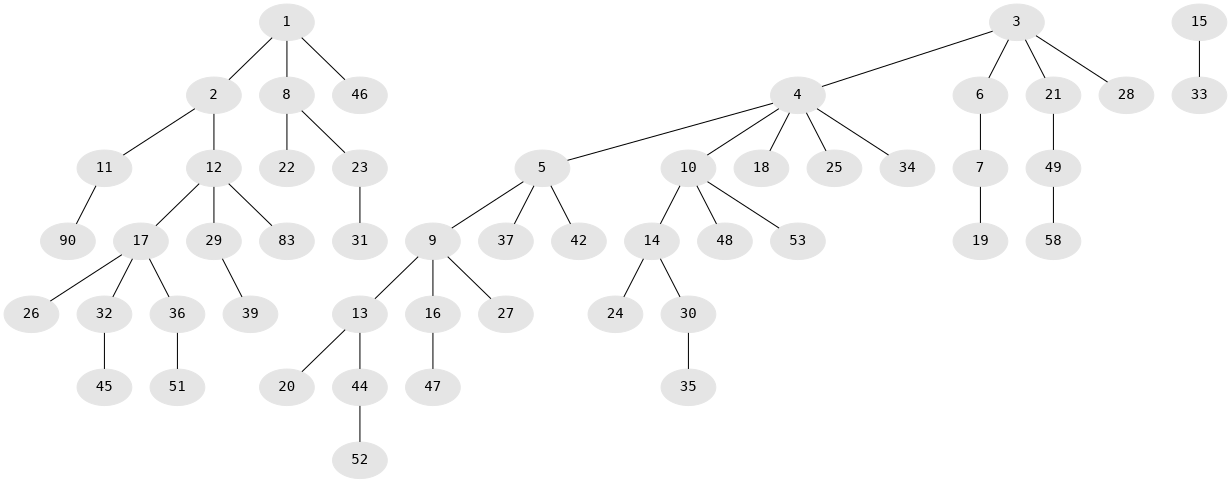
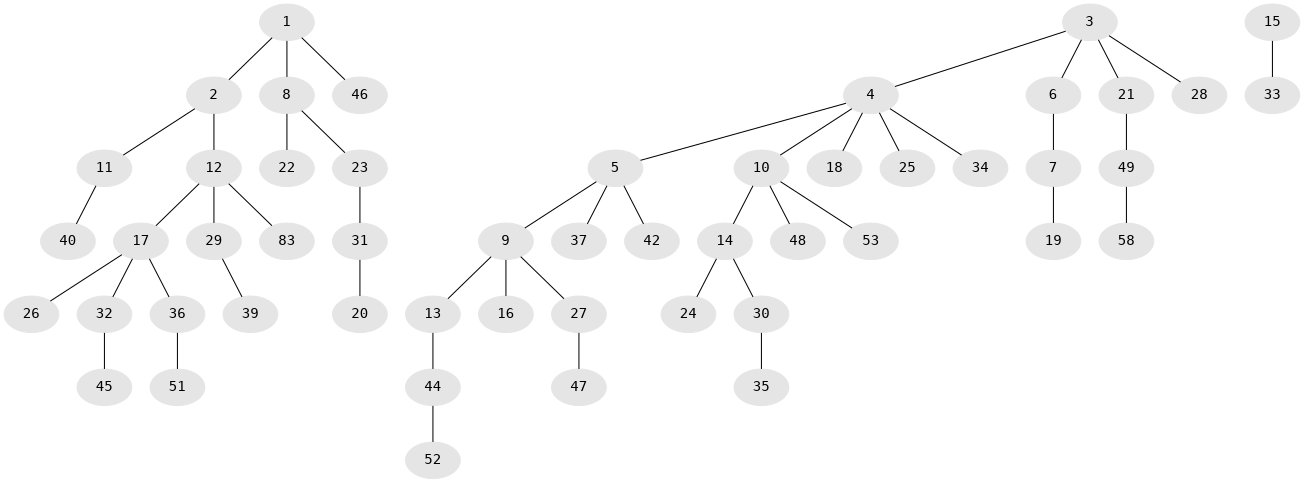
  graph {
    fontname="DejaVu Sans Mono"
    node [color=gray90 fontname="DejaVu Sans Mono" style=filled]
    edge [fontname="DejaVu Sans Mono"]
    1
    2
    8
    46
    11
    12
    22
    23
    3
    4
    6
    21
    28
-   40 [label=90]
+   40
    17
    29
    n17 [label=83]
    5
    10
    18
    25
    34
    7
    49
    9
    37
    42
    14
    48
    53
    13
    16
    27
    19
    31
    20
    44
    47
    24
    30
    26
    32
    36
    39
    52
    15
    33
    35
    45
    51
    n51 [label=58]
    1 -- 2
    1 -- 8
    1 -- 46
    2 -- 11
    2 -- 12
    8 -- 22
    8 -- 23
    11 -- 40
    12 -- 17
    12 -- 29
    12 -- n17
    23 -- 31
    3 -- 4
    3 -- 6
    3 -- 21
    3 -- 28
    4 -- 5
    4 -- 10
    4 -- 18
    4 -- 25
    4 -- 34
    6 -- 7
    21 -- 49
    17 -- 26
    17 -- 32
    17 -- 36
    29 -- 39
    5 -- 9
    5 -- 37
    5 -- 42
    10 -- 14
    10 -- 48
    10 -- 53
    7 -- 19
    49 -- n51
    9 -- 13
    9 -- 16
    9 -- 27
    14 -- 24
    14 -- 30
-   13 -- 20
+   31 -- 20
    13 -- 44
-   16 -- 47
+   27 -- 47
    44 -- 52
    30 -- 35
    32 -- 45
    36 -- 51
    15 -- 33
  }
